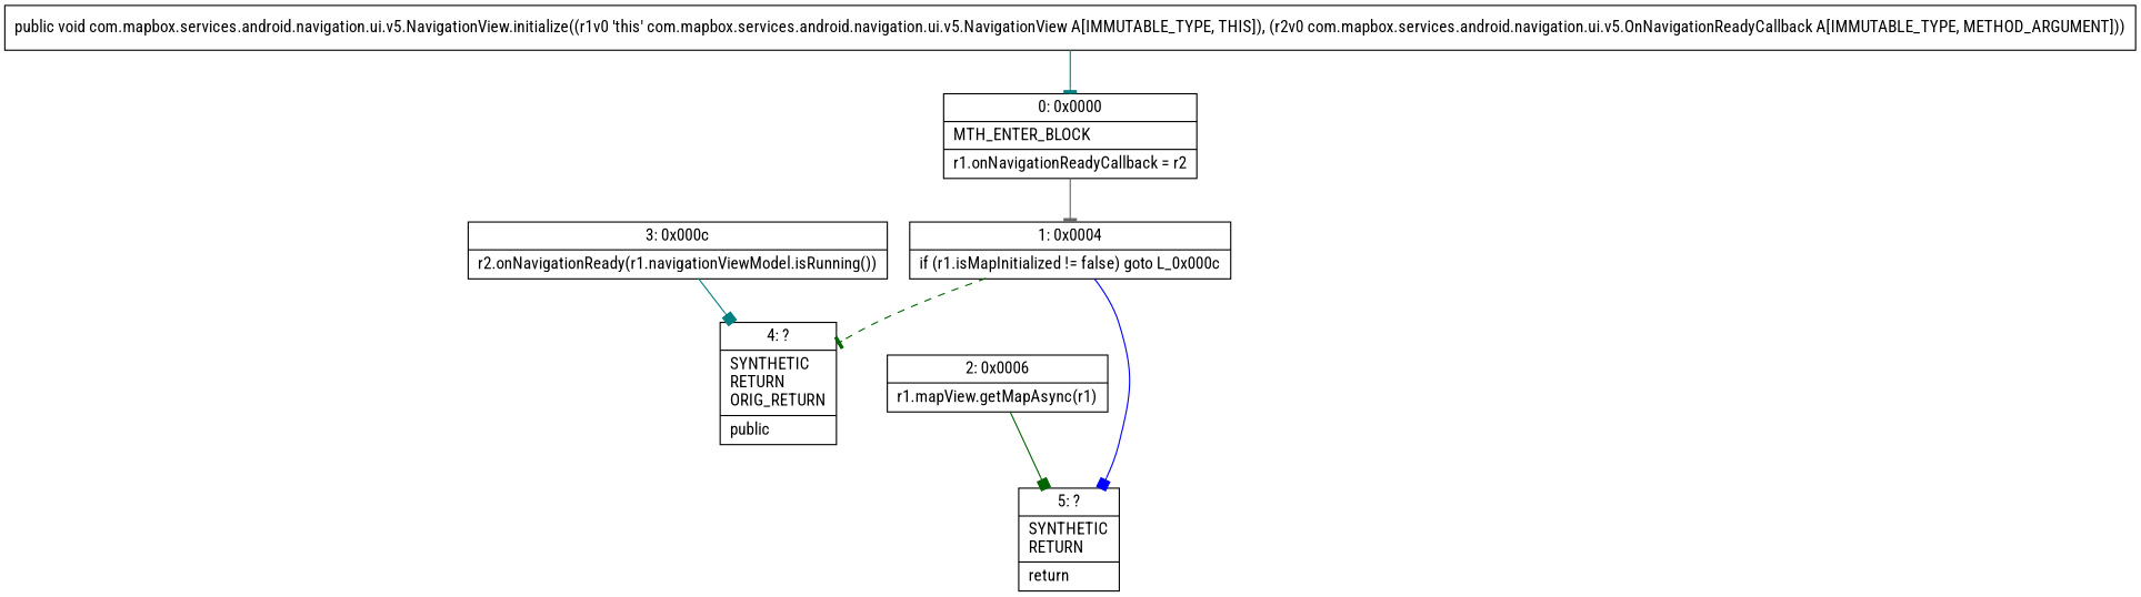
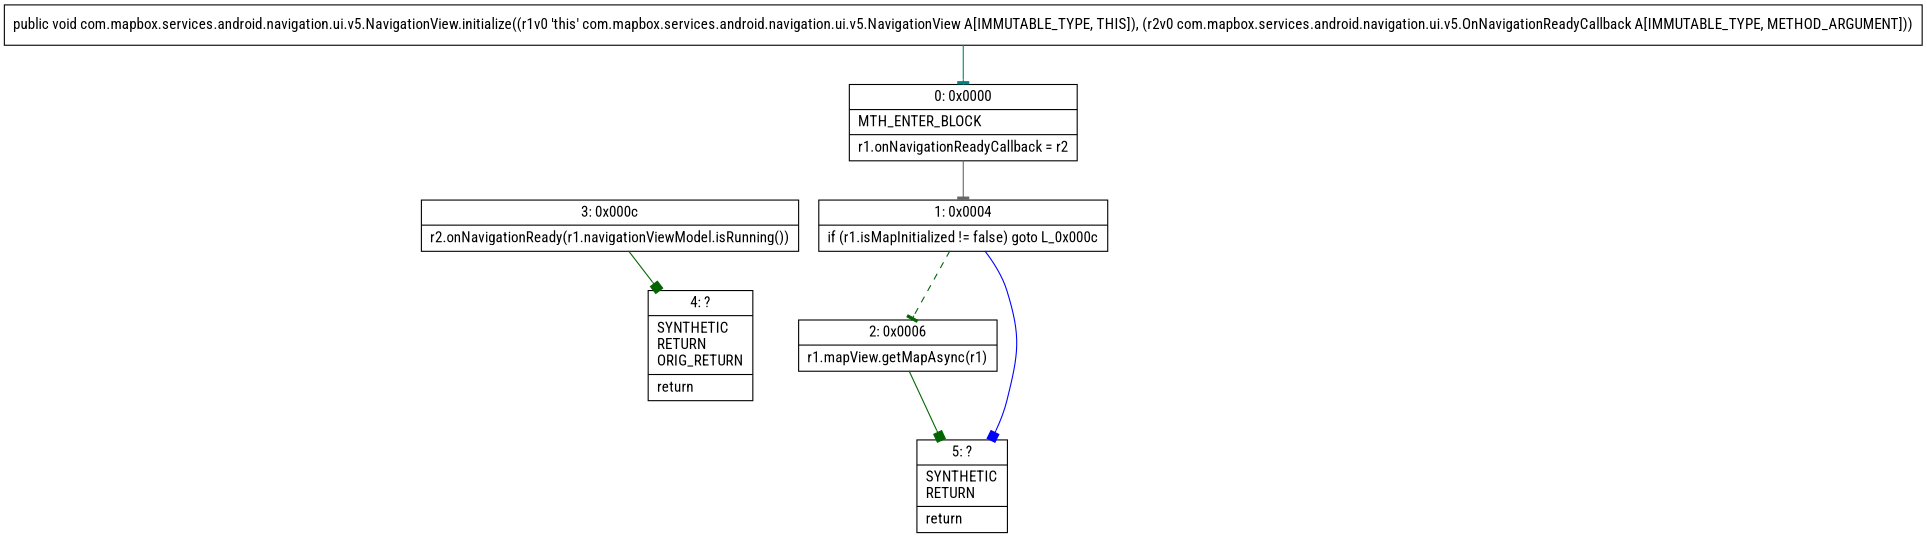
  digraph {
    fontname="Roboto Condensed"
    node [fontname="Roboto Condensed" shape=record]
    edge [arrowhead=tee color=darkgreen fontname="Roboto Condensed"]
    n1 [label="{0\:\ 0x0000|MTH_ENTER_BLOCK\l|r1.onNavigationReadyCallback = r2\l}"]
    n2 [label="{1\:\ 0x0004|if (r1.isMapInitialized != false) goto L_0x000c\l}"]
    n3 [label="{2\:\ 0x0006|r1.mapView.getMapAsync(r1)\l}"]
    n4 [label="{5\:\ ?|SYNTHETIC\lRETURN\l|return\l}"]
    n5 [label="{3\:\ 0x000c|r2.onNavigationReady(r1.navigationViewModel.isRunning())\l}"]
-   n6 [label="{4\:\ ?|SYNTHETIC\lRETURN\lORIG_RETURN\l|public\l}"]
+   n6 [label="{4\:\ ?|SYNTHETIC\lRETURN\lORIG_RETURN\l|return\l}"]
    n7 [label="{public void com.mapbox.services.android.navigation.ui.v5.NavigationView.initialize((r1v0 'this' com.mapbox.services.android.navigation.ui.v5.NavigationView A[IMMUTABLE_TYPE, THIS]), (r2v0 com.mapbox.services.android.navigation.ui.v5.OnNavigationReadyCallback A[IMMUTABLE_TYPE, METHOD_ARGUMENT])) }"]
    n1 -> n2 [color=gray40]
-   n2 -> n6 [style=dashed]
+   n2 -> n3 [style=dashed]
    n2 -> n4 [arrowhead=box color=blue]
    n3 -> n4 [arrowhead=box]
-   n5 -> n6 [arrowhead=box color=teal]
+   n5 -> n6 [arrowhead=box]
    n7 -> n1 [color=teal]
  }
